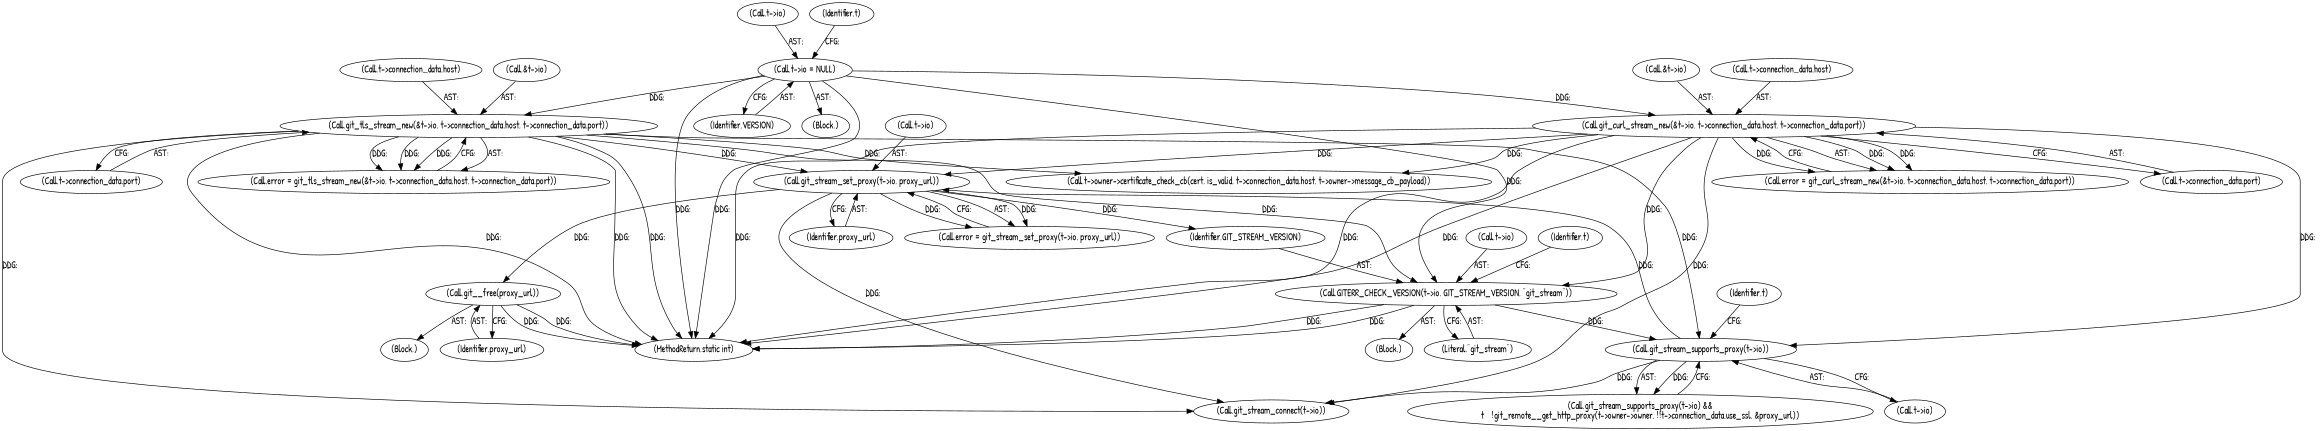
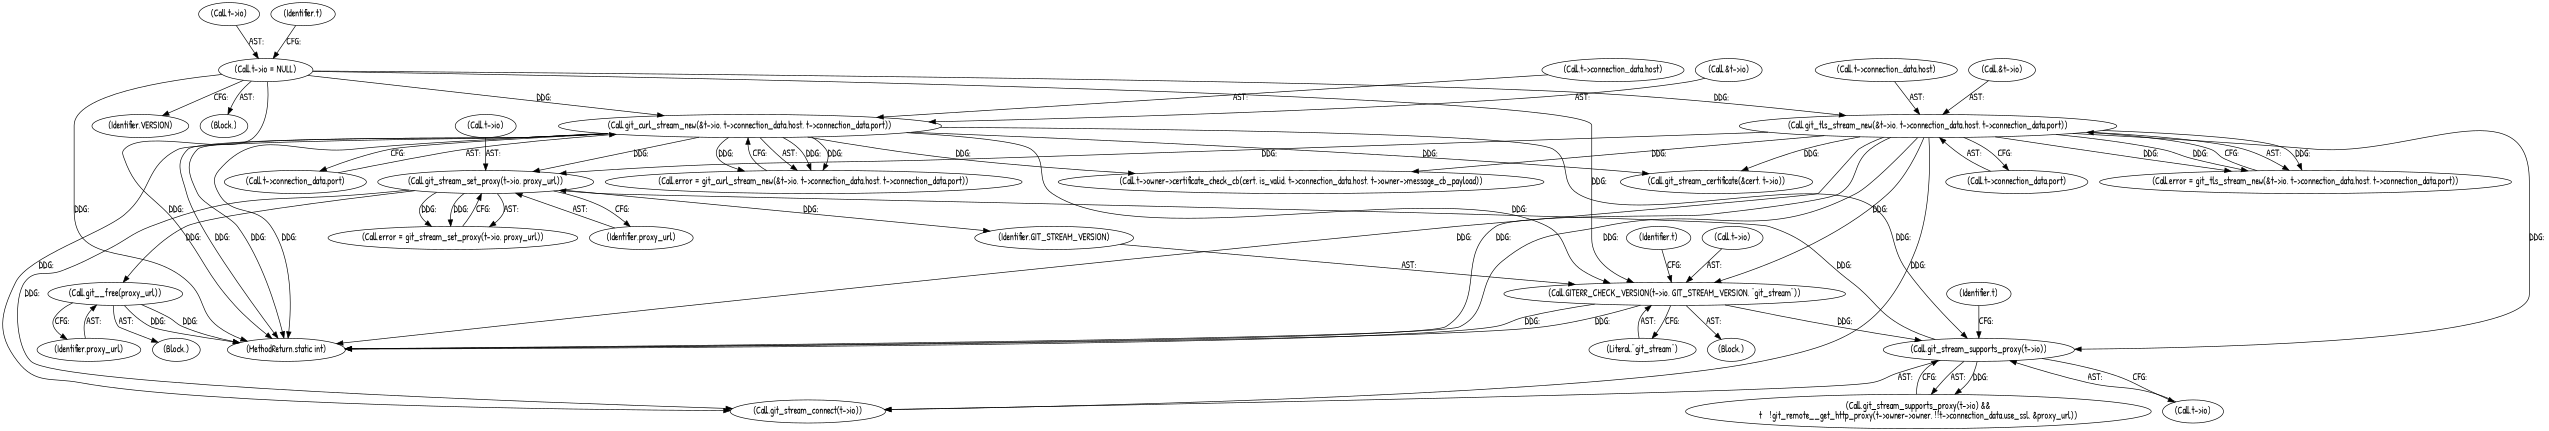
  digraph {
    fontname="Patrick Hand"
    node [fontname="Patrick Hand"]
    edge [fontname="Patrick Hand"]
    n1 [label="(Call,git__free(proxy_url))"]
    n2 [label="(Block,)"]
    n3 [label="(MethodReturn,static int)"]
    n4 [label="(Identifier,proxy_url)"]
    n5 [label="(Call,git_stream_set_proxy(t->io, proxy_url))"]
    n6 [label="(Call,error = git_stream_set_proxy(t->io, proxy_url))"]
    n7 [label="(Call,git_stream_connect(t->io))"]
    n8 [label="(Identifier,proxy_url)"]
    n9 [label="(Identifier,GIT_STREAM_VERSION)"]
    n10 [label="(Call,git_tls_stream_new(&t->io, t->connection_data.host, t->connection_data.port))"]
    n11 [label="(Call,git_stream_supports_proxy(t->io))"]
    n12 [label="(Call,GITERR_CHECK_VERSION(t->io, GIT_STREAM_VERSION, \"git_stream\"))"]
    n13 [label="(Call,t->connection_data.port)"]
    n14 [label="(Call,error = git_tls_stream_new(&t->io, t->connection_data.host, t->connection_data.port))"]
    n15 [label="(Call,t->owner->certificate_check_cb(cert, is_valid, t->connection_data.host, t->owner->message_cb_payload))"]
+   n16 [label="(Call,git_stream_certificate(&cert, t->io))"]
    n17 [label="(Call,git_stream_supports_proxy(t->io) &&\n\t    !git_remote__get_http_proxy(t->owner->owner, !!t->connection_data.use_ssl, &proxy_url))"]
    n18 [label="(Call,t->io)"]
    n19 [label="(Literal,\"git_stream\")"]
    n20 [label="(Block,)"]
    n21 [label="(Call,t->io = NULL)"]
    n22 [label="(Call,git_curl_stream_new(&t->io, t->connection_data.host, t->connection_data.port))"]
    n23 [label="(Identifier,VERSION)"]
    n24 [label="(Block,)"]
    n25 [label="(Call,error = git_curl_stream_new(&t->io, t->connection_data.host, t->connection_data.port))"]
    n26 [label="(Call,t->connection_data.port)"]
    n27 [label="(Call,t->io)"]
    n28 [label="(Call,t->io)"]
    n29 [label="(Call,t->connection_data.host)"]
    n30 [label="(Call,&t->io)"]
    n31 [label="(Call,t->connection_data.host)"]
    n32 [label="(Identifier,t)"]
    n33 [label="(Call,&t->io)"]
    n34 [label="(Identifier,t)"]
    n35 [label="(Call,t->io)"]
    n36 [label="(Identifier,t)"]
    n1 -> n2 [label="AST: "]
    n1 -> n3 [label="DDG: "]
    n1 -> n3 [label="DDG: "]
    n1 -> n4 [label="CFG: "]
    n4 -> n1 [label="AST: "]
    n5 -> n1 [label="DDG: "]
    n5 -> n6 [label="AST: "]
    n5 -> n6 [label="DDG: "]
    n5 -> n6 [label="DDG: "]
    n5 -> n7 [label="DDG: "]
    n5 -> n8 [label="CFG: "]
    n5 -> n9 [label="DDG: "]
    n6 -> n5 [label="CFG: "]
    n8 -> n5 [label="AST: "]
    n9 -> n12 [label="AST: "]
    n10 -> n3 [label="DDG: "]
    n10 -> n3 [label="DDG: "]
    n10 -> n3 [label="DDG: "]
    n10 -> n5 [label="DDG: "]
    n10 -> n7 [label="DDG: "]
    n10 -> n11 [label="DDG: "]
    n10 -> n12 [label="DDG: "]
    n10 -> n13 [label="CFG: "]
    n10 -> n14 [label="AST: "]
    n10 -> n14 [label="DDG: "]
    n10 -> n14 [label="DDG: "]
    n10 -> n14 [label="DDG: "]
    n10 -> n15 [label="DDG: "]
+   n10 -> n16 [label="DDG: "]
    n11 -> n5 [label="DDG: "]
-   n11 -> n7 [label="DDG: "]
+   n11 -> n7 [label="AST: "]
    n11 -> n17 [label="AST: "]
    n11 -> n17 [label="DDG: "]
    n11 -> n18 [label="CFG: "]
    n12 -> n3 [label="DDG: "]
    n12 -> n3 [label="DDG: "]
    n12 -> n11 [label="DDG: "]
    n12 -> n19 [label="CFG: "]
    n12 -> n20 [label="AST: "]
    n13 -> n10 [label="AST: "]
    n14 -> n10 [label="CFG: "]
    n17 -> n11 [label="CFG: "]
    n18 -> n11 [label="AST: "]
    n19 -> n12 [label="AST: "]
    n21 -> n3 [label="DDG: "]
    n21 -> n3 [label="DDG: "]
    n21 -> n10 [label="DDG: "]
    n21 -> n12 [label="DDG: "]
    n21 -> n22 [label="DDG: "]
    n21 -> n23 [label="CFG: "]
    n21 -> n24 [label="AST: "]
    n22 -> n3 [label="DDG: "]
    n22 -> n3 [label="DDG: "]
    n22 -> n3 [label="DDG: "]
    n22 -> n5 [label="DDG: "]
    n22 -> n7 [label="DDG: "]
    n22 -> n11 [label="DDG: "]
    n22 -> n12 [label="DDG: "]
    n22 -> n15 [label="DDG: "]
+   n22 -> n16 [label="DDG: "]
    n22 -> n25 [label="AST: "]
    n22 -> n25 [label="DDG: "]
    n22 -> n25 [label="DDG: "]
    n22 -> n25 [label="DDG: "]
    n22 -> n26 [label="CFG: "]
-   n23 -> n21 [label="AST: "]
    n25 -> n22 [label="CFG: "]
    n26 -> n22 [label="AST: "]
    n27 -> n12 [label="AST: "]
    n28 -> n21 [label="AST: "]
    n29 -> n22 [label="AST: "]
    n30 -> n10 [label="AST: "]
    n31 -> n10 [label="AST: "]
    n32 -> n11 [label="CFG: "]
    n33 -> n22 [label="AST: "]
    n34 -> n12 [label="CFG: "]
    n35 -> n5 [label="AST: "]
    n36 -> n21 [label="CFG: "]
  }
